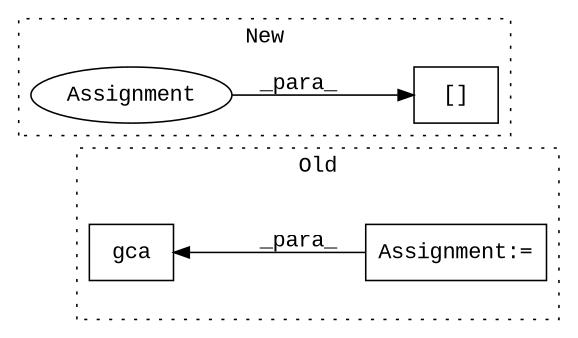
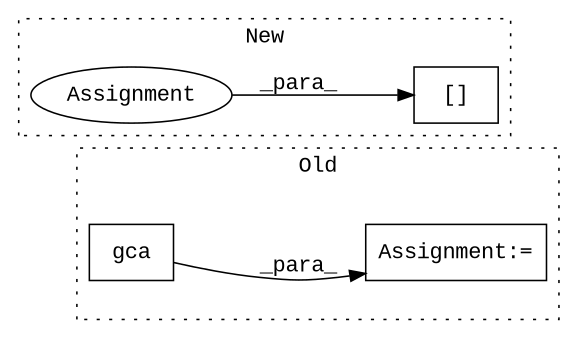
  digraph {
    fontname="Liberation Mono"
    rankdir=LR
    node [fontname="Liberation Mono" l=1 shape=box]
    edge [fontname="Liberation Mono"]
    n1 [a=32 l=5 label=gca s=2223]
    n2 [a=7 label="Assignment:=" s=2182]
    n3 [a=2 l="4,1" label="[]" s="1853,1858"]
    n4 [a=34 label=Assignment s=1857 shape=ellipse]
    subgraph cluster_1 {
      label=Old
      style=dotted
      n1
      n2
    }
    subgraph cluster_2 {
      label=New
      style=dotted
      n3
      n4
    }
-   n2 -> n1 [label=_para_]
+   n1 -> n2 [label=_para_]
    n4 -> n3 [label=_para_]
  }
